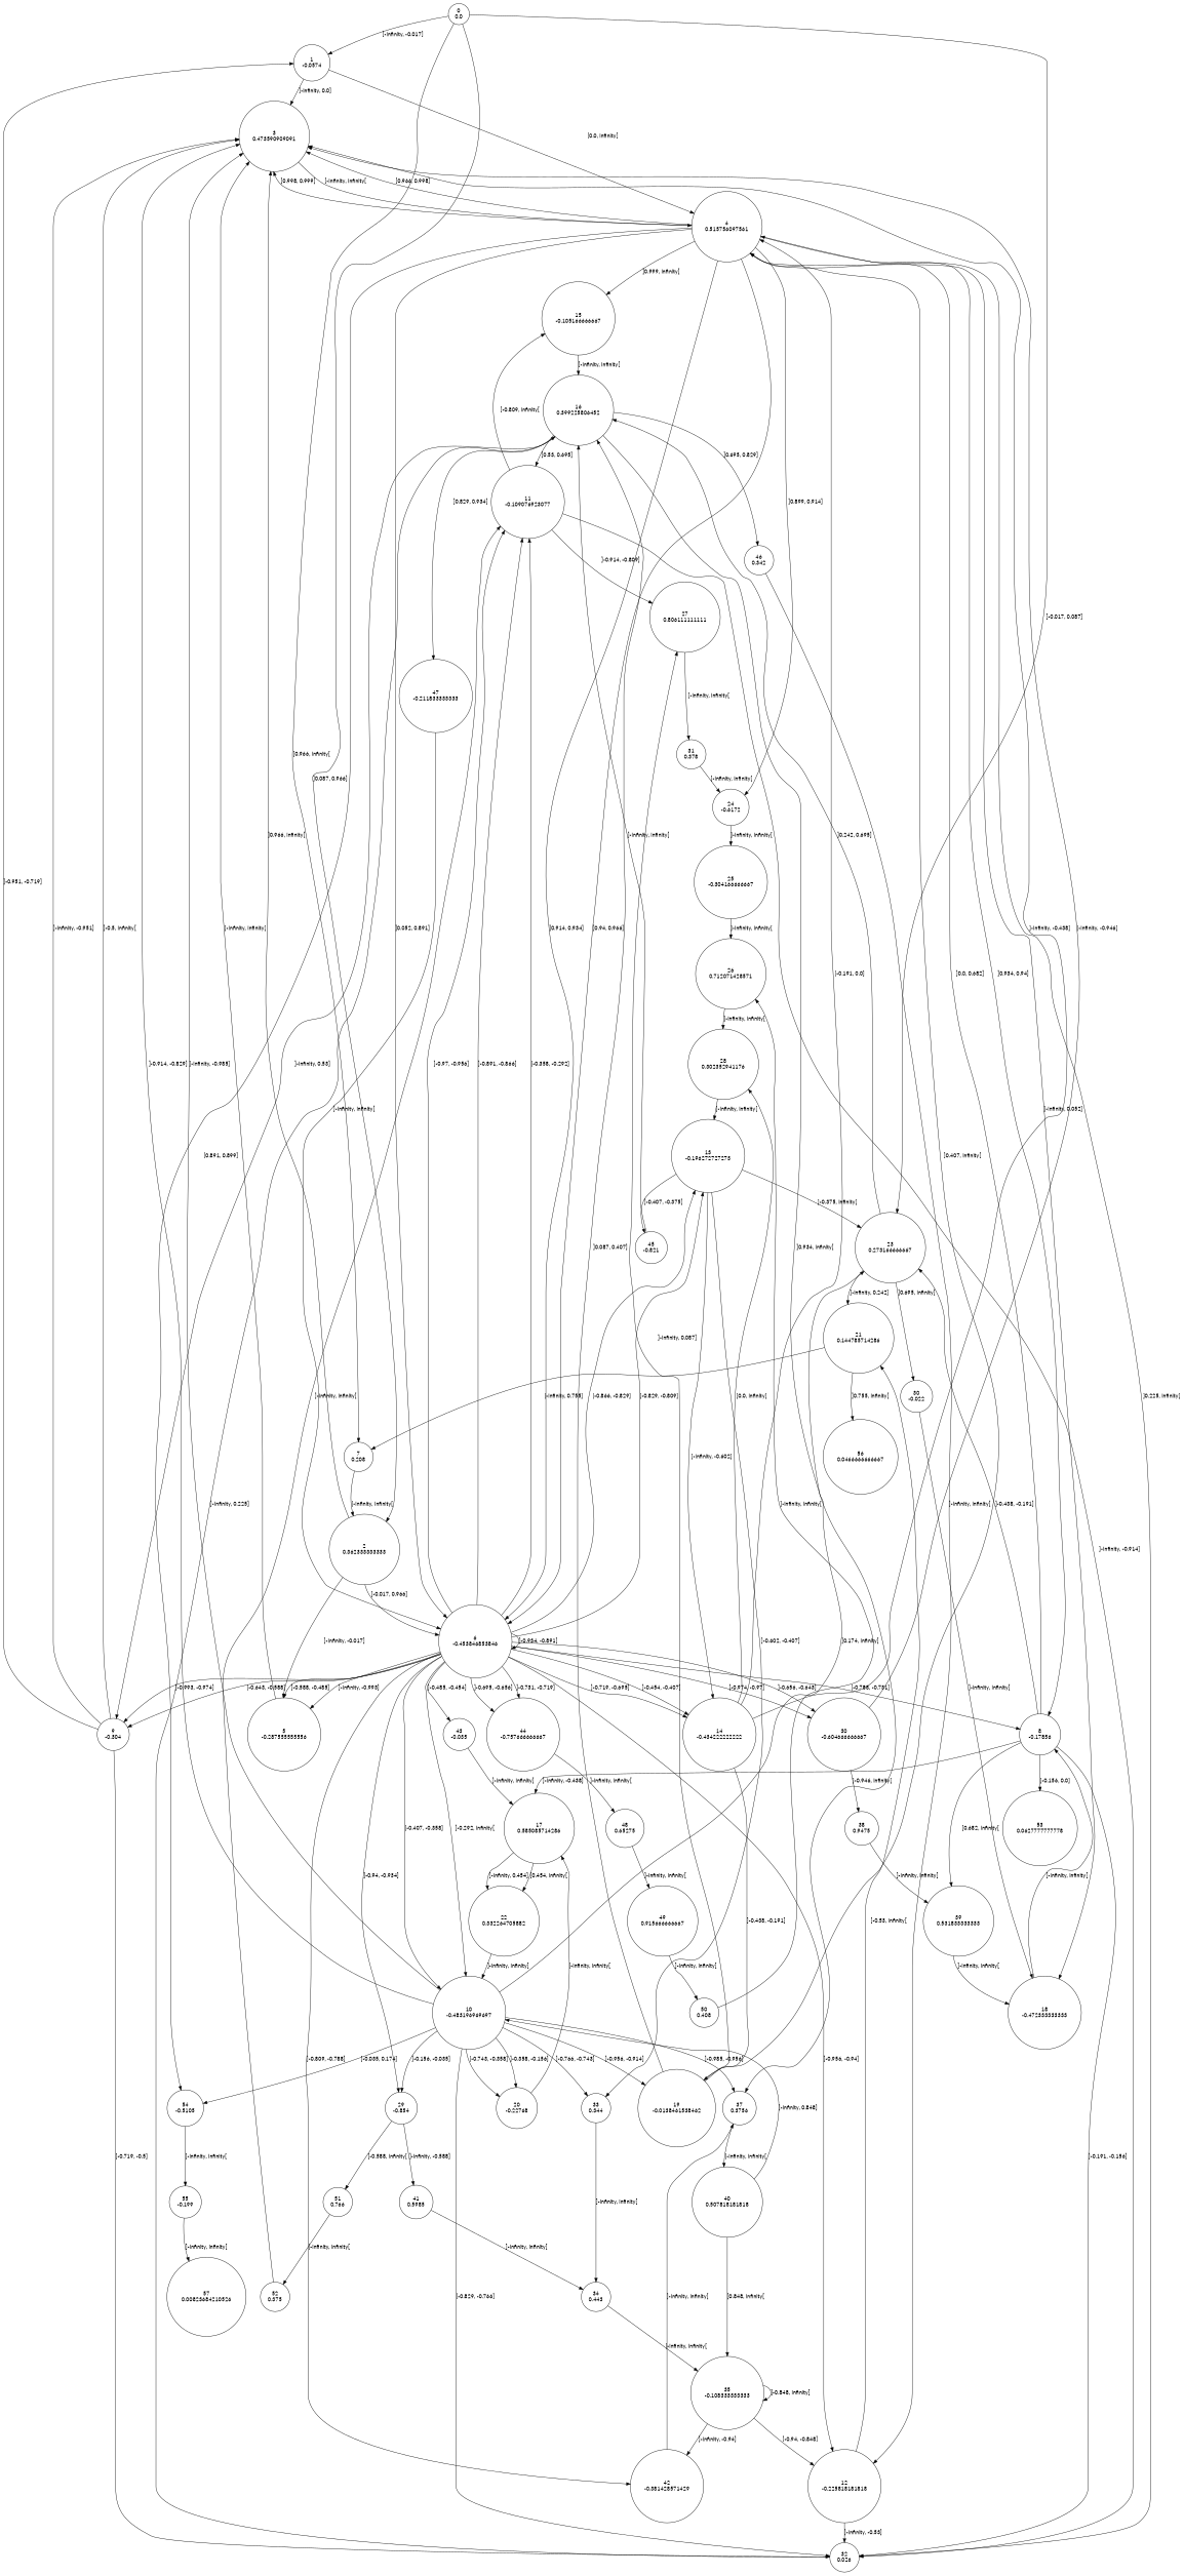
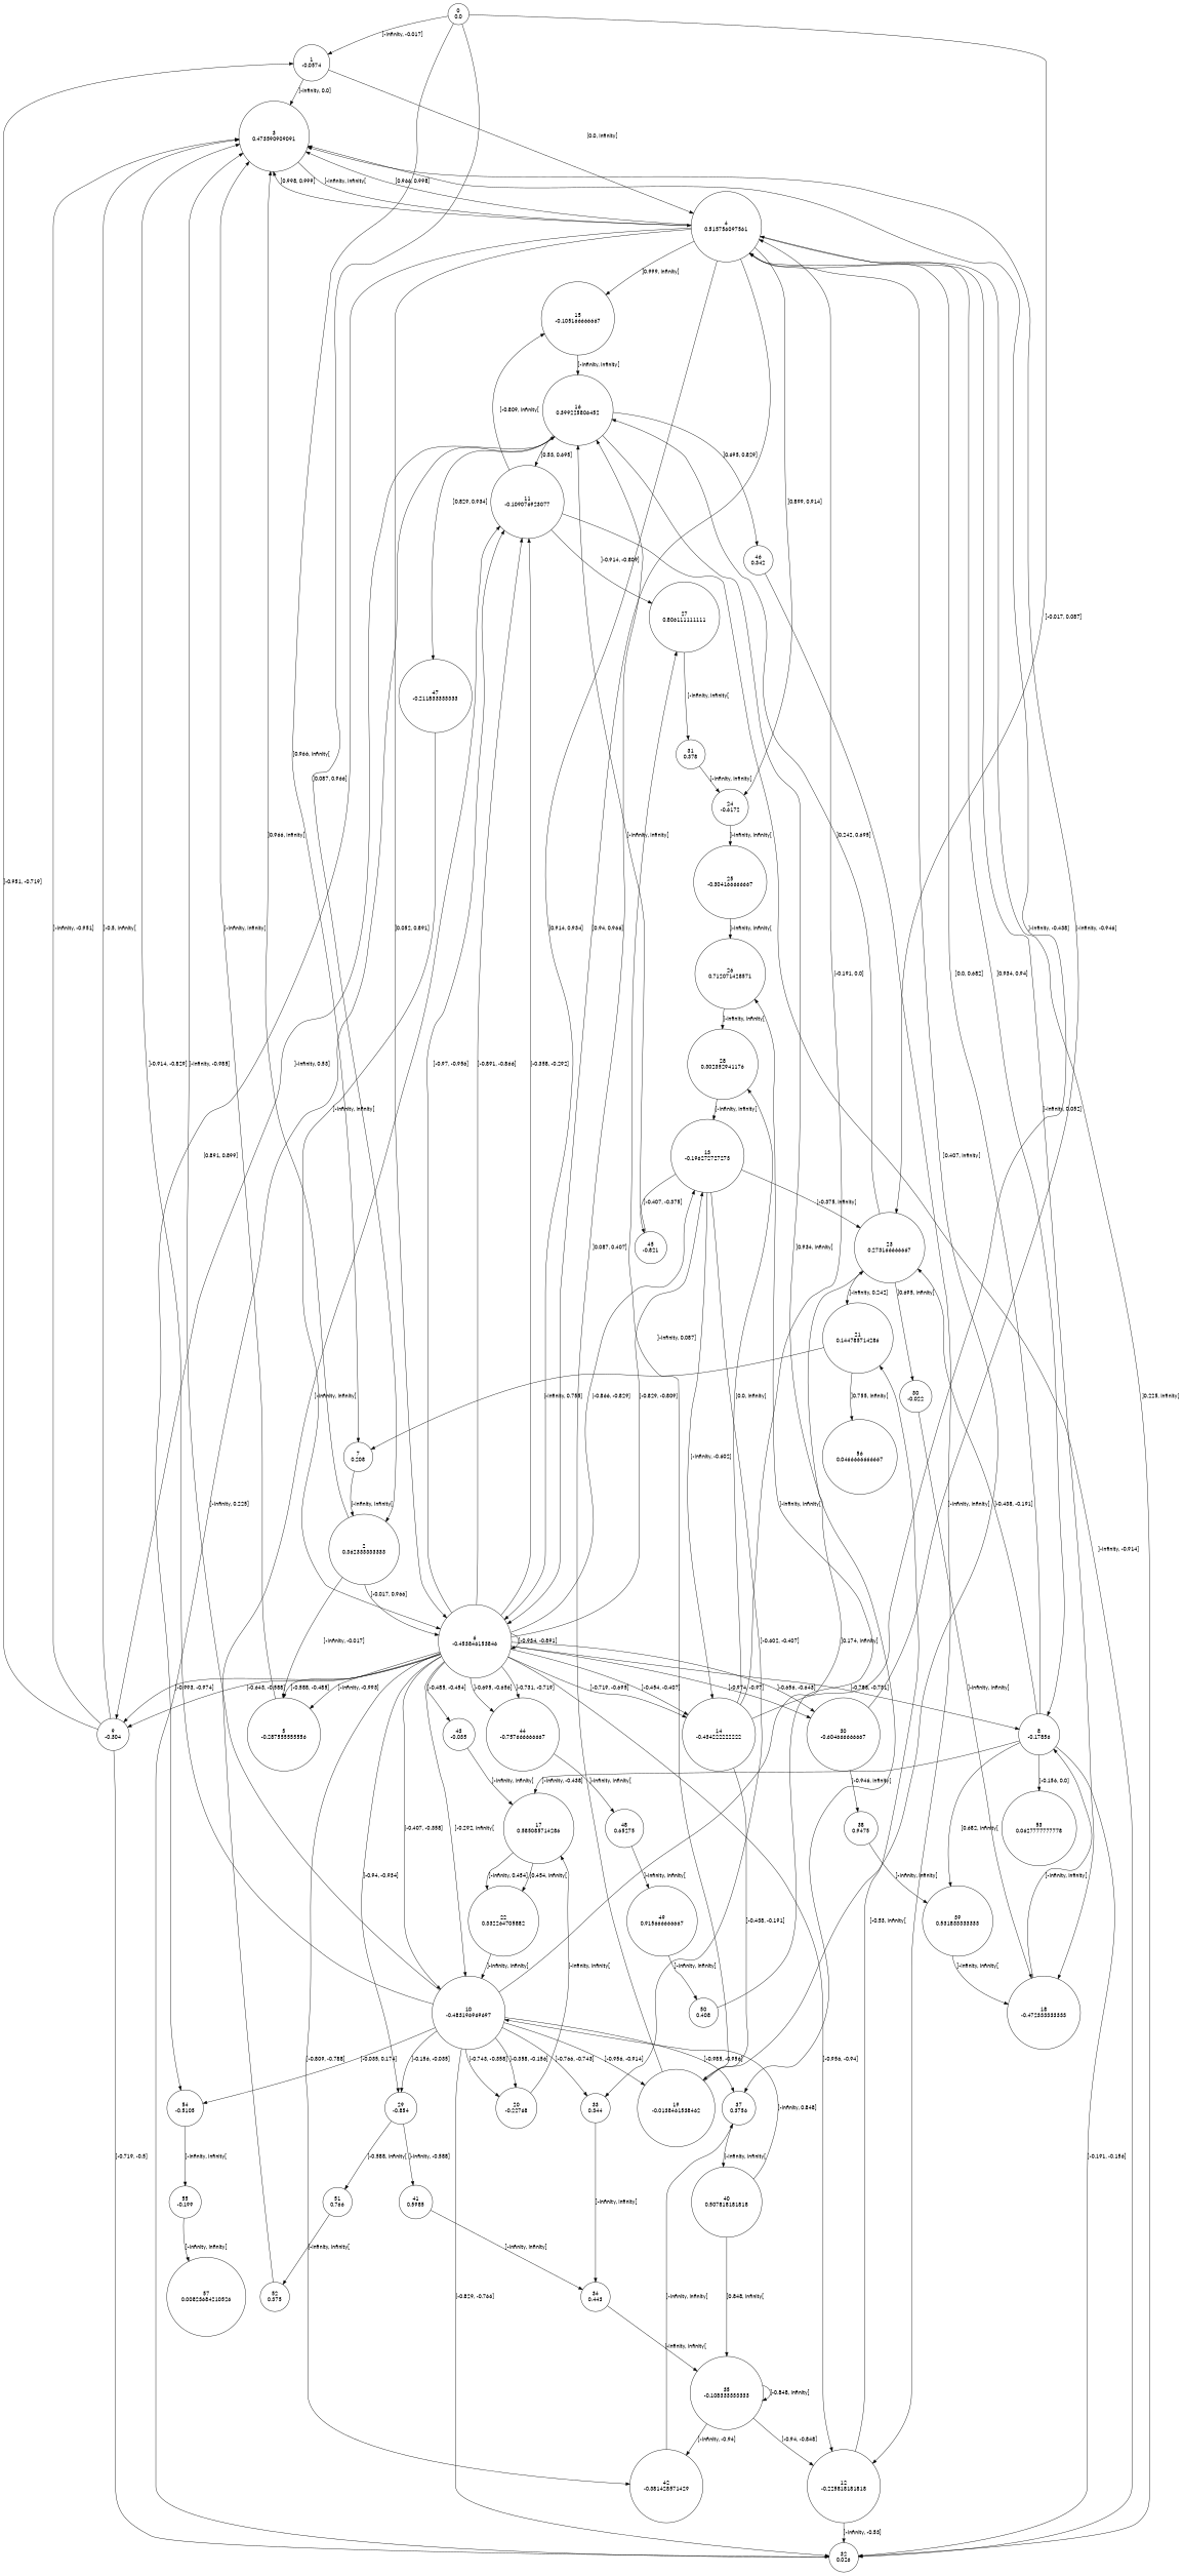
  digraph {
    fontname=Lato
    node [fontname=Lato shape=circle]
    edge [fontname=Lato]
    n1 [label="0\n0.0"]
    n2 [label="1\n-0.0574"]
    n3 [label="23\n0.273166666667"]
    n4 [label="2\n0.362333333333"]
    n5 [label="7\n0.208"]
    n6 [label="3\n0.473590909091"]
    n7 [label="4\n0.515756097561"]
    n8 [label="21\n0.144785714286"]
    n9 [label="16\n0.399225806452"]
    n10 [label="30\n-0.022"]
    n11 [label="5\n-0.287555555556"]
-   n12 [label="6\n-0.453846853846"]
+   n12 [label="6\n-0.453846153846"]
    n13 [label="18\n-0.472333333333"]
    n14 [label="54\n-0.5105"]
    n15 [label="24\n-0.6172"]
    n16 [label="8\n-0.17856"]
    n17 [label="15\n-0.105166666667"]
    n18 [label="56\n0.0466666666667"]
    n19 [label="9\n-0.304"]
    n20 [label="11\n-0.109076923077"]
    n21 [label="37\n0.3756"]
    n22 [label="46\n0.342"]
    n23 [label="47\n-0.211833333333"]
    n24 [label="30\n-0.604666666667"]
    n25 [label="12\n-0.225818181818"]
    n26 [label="29\n-0.854"]
    n27 [label="13\n-0.196272727273"]
    n28 [label="42\n-0.381428571429"]
    n29 [label="44\n-0.757666666667"]
    n30 [label="14\n-0.434222222222"]
    n31 [label="43\n-0.035"]
    n32 [label="10\n-0.483196969697"]
    n33 [label="55\n-0.199"]
    n34 [label="25\n-0.304166666667"]
    n35 [label="17\n0.585085714286"]
    n36 [label="32\n0.026"]
    n37 [label="53\n0.0627777777778"]
    n38 [label="39\n0.531833333333"]
    n39 [label="38\n0.9475"]
    n40 [label="27\n0.806111111111"]
    n41 [label="41\n0.5985"]
    n42 [label="51\n0.766"]
    n43 [label="33\n0.344"]
    n44 [label="45\n-0.821"]
    n45 [label="48\n0.65275"]
    n46 [label="19\n-0.0138461538462"]
    n47 [label="28\n0.302352941176"]
    n48 [label="20\n-0.22768"]
    n49 [label="57\n0.00823684210526"]
    n50 [label="26\n0.712071428571"]
    n51 [label="22\n0.332264705882"]
    n52 [label="31\n0.378"]
    n53 [label="34\n0.443"]
    n54 [label="52\n0.375"]
    n55 [label="40\n0.507818181818"]
    n56 [label="49\n0.915666666667"]
    n57 [label="35\n-0.108333333333"]
    n58 [label="50\n0.408"]
    n1 -> n2 [label="]-Infinity, -0.017]"]
    n1 -> n3 [label="]-0.017, 0.087]"]
    n1 -> n4 [label="]0.087, 0.966]"]
    n1 -> n5 [label="]0.966, Infinity["]
    n2 -> n6 [label="]-Infinity, 0.0]"]
    n2 -> n7 [label="]0.0, Infinity["]
    n3 -> n8 [label="]-Infinity, 0.242]"]
    n3 -> n9 [label="]0.242, 0.695]"]
    n3 -> n10 [label="]0.695, Infinity["]
    n4 -> n6 [label="]0.966, Infinity["]
    n4 -> n11 [label="]-Infinity, -0.017]"]
    n4 -> n12 [label="]-0.017, 0.966]"]
    n5 -> n4 [label="]-Infinity, Infinity["]
    n6 -> n7 [label="]-Infinity, Infinity["]
    n7 -> n6 [label="]0.966, 0.998]"]
    n7 -> n6 [label="]0.998, 0.999]"]
    n7 -> n12 [label="]0.052, 0.891]"]
    n7 -> n12 [label="]0.914, 0.934]"]
    n7 -> n12 [label="]0.94, 0.966]"]
    n7 -> n13 [label="]-Infinity, 0.052]"]
    n7 -> n14 [label="]0.891, 0.899]"]
    n7 -> n15 [label="]0.899, 0.914]"]
    n7 -> n16 [label="]0.934, 0.94]"]
    n7 -> n17 [label="]0.999, Infinity["]
    n8 -> n5 [label="]-Infinity, 0.755]"]
    n8 -> n18 [label="]0.755, Infinity["]
    n9 -> n19 [label="]-Infinity, 0.53]"]
    n9 -> n20 [label="]0.53, 0.695]"]
    n9 -> n21 [label="]0.934, Infinity["]
    n9 -> n22 [label="]0.695, 0.829]"]
    n9 -> n23 [label="]0.829, 0.934]"]
    n10 -> n13 [label="]-Infinity, Infinity["]
    n11 -> n6 [label="]-Infinity, Infinity["]
    n12 -> n11 [label="]-Infinity, -0.993]"]
    n12 -> n11 [label="]-0.588, -0.485]"]
    n12 -> n12 [label="]-0.934, -0.891]"]
    n12 -> n16 [label="]-0.788, -0.731]"]
    n12 -> n19 [label="]-0.993, -0.974]"]
    n12 -> n19 [label="]-0.643, -0.588]"]
    n12 -> n20 [label="]-0.97, -0.956]"]
    n12 -> n20 [label="]-0.891, -0.866]"]
    n12 -> n20 [label="]-0.358, -0.292]"]
    n12 -> n24 [label="]-0.974, -0.97]"]
    n12 -> n24 [label="]-0.656, -0.643]"]
    n12 -> n25 [label="]-0.956, -0.94]"]
    n12 -> n26 [label="]-0.94, -0.934]"]
    n12 -> n27 [label="]-0.866, -0.829]"]
    n12 -> n27 [label="]-0.829, -0.809]"]
    n12 -> n28 [label="]-0.809, -0.788]"]
    n12 -> n29 [label="]-0.731, -0.719]"]
    n12 -> n29 [label="]-0.695, -0.656]"]
    n12 -> n30 [label="]-0.719, -0.695]"]
    n12 -> n30 [label="]-0.454, -0.407]"]
    n12 -> n31 [label="]-0.485, -0.454]"]
    n12 -> n32 [label="]-0.407, -0.358]"]
    n12 -> n32 [label="]-0.292, Infinity["]
    n13 -> n16 [label="]-Infinity, Infinity["]
    n14 -> n33 [label="]-Infinity, Infinity["]
    n15 -> n34 [label="]-Infinity, Infinity["]
    n16 -> n3 [label="]-0.438, -0.191]"]
    n16 -> n7 [label="]0.0, 0.682]"]
    n16 -> n35 [label="]-Infinity, -0.438]"]
    n16 -> n36 [label="]-0.191, -0.156]"]
    n16 -> n37 [label="]-0.156, 0.0]"]
    n16 -> n38 [label="]0.682, Infinity["]
    n17 -> n9 [label="]-Infinity, Infinity["]
    n19 -> n2 [label="]-0.951, -0.719]"]
    n19 -> n6 [label="]-Infinity, -0.951]"]
    n19 -> n6 [label="]-0.5, Infinity["]
    n19 -> n36 [label="]-0.719, -0.5]"]
    n20 -> n17 [label="]-0.809, Infinity["]
    n20 -> n36 [label="]-Infinity, -0.914]"]
    n20 -> n40 [label="]-0.914, -0.809]"]
    n21 -> n55 [label="]-Infinity, Infinity["]
    n22 -> n25 [label="]-Infinity, Infinity["]
    n23 -> n12 [label="]-Infinity, Infinity["]
    n24 -> n6 [label="]-Infinity, -0.946]"]
    n24 -> n39 [label="]-0.946, Infinity["]
    n25 -> n8 [label="]-0.53, Infinity["]
    n25 -> n36 [label="]-Infinity, -0.53]"]
    n26 -> n41 [label="]-Infinity, -0.588]"]
    n26 -> n42 [label="]-0.588, Infinity["]
    n27 -> n3 [label="]-0.375, Infinity["]
    n27 -> n30 [label="]-Infinity, -0.602]"]
    n27 -> n43 [label="]-0.602, -0.407]"]
    n27 -> n44 [label="]-0.407, -0.375]"]
    n28 -> n21 [label="]-Infinity, Infinity["]
    n29 -> n45 [label="]-Infinity, Infinity["]
    n30 -> n6 [label="]-Infinity, -0.438]"]
    n30 -> n7 [label="]-0.191, 0.0]"]
    n30 -> n46 [label="]-0.438, -0.191]"]
    n30 -> n47 [label="]0.0, Infinity["]
    n31 -> n35 [label="]-Infinity, Infinity["]
    n32 -> n3 [label="]0.174, Infinity["]
    n32 -> n6 [label="]-Infinity, -0.985]"]
    n32 -> n6 [label="]-0.914, -0.829]"]
    n32 -> n14 [label="]-0.035, 0.174]"]
    n32 -> n21 [label="]-0.985, -0.956]"]
    n32 -> n26 [label="]-0.156, -0.035]"]
    n32 -> n36 [label="]-0.829, -0.766]"]
    n32 -> n43 [label="]-0.766, -0.743]"]
    n32 -> n46 [label="]-0.956, -0.914]"]
    n32 -> n48 [label="]-0.743, -0.358]"]
    n32 -> n48 [label="]-0.358, -0.156]"]
    n33 -> n49 [label="]-Infinity, Infinity["]
    n34 -> n50 [label="]-Infinity, Infinity["]
    n35 -> n51 [label="]-Infinity, 0.454]"]
    n35 -> n51 [label="]0.454, Infinity["]
    n36 -> n7 [label="]0.225, Infinity["]
    n36 -> n9 [label="]-Infinity, 0.225]"]
    n38 -> n13 [label="]-Infinity, Infinity["]
    n39 -> n38 [label="]-Infinity, Infinity["]
    n40 -> n52 [label="]-Infinity, Infinity["]
    n41 -> n53 [label="]-Infinity, Infinity["]
    n42 -> n54 [label="]-Infinity, Infinity["]
    n43 -> n53 [label="]-Infinity, Infinity["]
    n44 -> n9 [label="]-Infinity, Infinity["]
    n45 -> n56 [label="]-Infinity, Infinity["]
    n46 -> n7 [label="]0.407, Infinity["]
    n46 -> n9 [label="]0.087, 0.407]"]
    n46 -> n40 [label="]-Infinity, 0.087]"]
    n47 -> n27 [label="]-Infinity, Infinity["]
    n48 -> n35 [label="]-Infinity, Infinity["]
    n50 -> n47 [label="]-Infinity, Infinity["]
    n51 -> n32 [label="]-Infinity, Infinity["]
    n52 -> n15 [label="]-Infinity, Infinity["]
    n53 -> n57 [label="]-Infinity, Infinity["]
    n54 -> n20 [label="]-Infinity, Infinity["]
    n55 -> n32 [label="]-Infinity, 0.848]"]
    n55 -> n57 [label="]0.848, Infinity["]
    n56 -> n58 [label="]-Infinity, Infinity["]
    n57 -> n25 [label="]-0.94, -0.848]"]
    n57 -> n28 [label="]-Infinity, -0.94]"]
    n57 -> n57 [label="]-0.848, Infinity["]
    n58 -> n50 [label="]-Infinity, Infinity["]
  }
